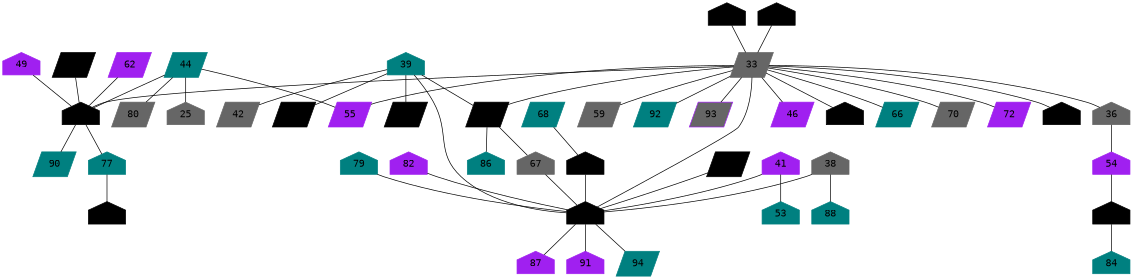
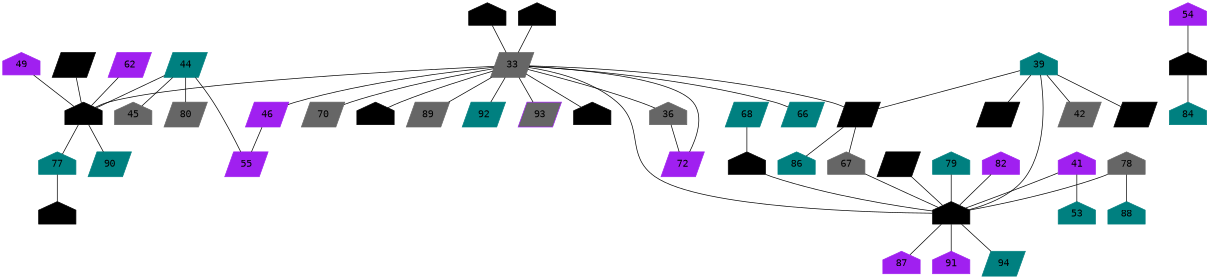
  graph {
    fontname="DejaVu Sans Mono"
    node [color=black fontname="DejaVu Sans Mono" shape=house style=filled]
    edge [fontname="DejaVu Sans Mono"]
    33 [color=gray40 shape=parallelogram super="+12+26+11"]
    36 [color=gray40]
    46 [color=purple shape=parallelogram]
    55 [color=purple shape=parallelogram super="+29"]
    56
    65 [shape=parallelogram super="+64"]
    66 [color=teal shape=parallelogram super="+27"]
    70 [color=gray40 shape=parallelogram super="+24"]
    71 [super="+16+63+52"]
    72 [color=purple shape=parallelogram]
    74
    83 [super="+51+43+57+61"]
-   89 [color=gray40 shape=parallelogram super="+31" label=59]
+   89 [color=gray40 shape=parallelogram super="+31"]
    92 [color=teal shape=parallelogram]
    93 [color=purple fillcolor=gray40 shape=parallelogram]
    6
    22
    54 [color=purple]
    67 [color=gray40 super="+58"]
    86 [color=teal]
    77 [color=teal super="+25+47"]
    90 [color=teal shape=parallelogram]
    87 [color=purple]
    91 [color=purple]
    94 [color=teal shape=parallelogram]
    69
    39 [color=teal super="+30"]
    42 [color=gray40 shape=parallelogram]
    73 [shape=parallelogram]
    76 [shape=parallelogram]
    41 [color=purple]
    53 [color=teal]
    44 [color=teal shape=parallelogram super="+32"]
-   45 [color=gray40 label=25]
+   45 [color=gray40]
    80 [color=gray40 shape=parallelogram]
    49 [color=purple]
    84 [color=teal]
    60 [shape=parallelogram]
    62 [color=purple shape=parallelogram]
    81 [super="+59"]
    68 [color=teal shape=parallelogram]
    85
    75 [shape=parallelogram]
-   78 [color=gray40 label=38]
+   78 [color=gray40]
    88 [color=teal]
    79 [color=teal]
    82 [color=purple]
    33 -- 36
    33 -- 46
-   33 -- 55
+   46 -- 55
    33 -- 56
    33 -- 65
    33 -- 66
    33 -- 70
    33 -- 71 [weight=2]
    33 -- 72
    33 -- 74
    33 -- 83
    33 -- 89
    33 -- 92
    33 -- 93
-   36 -- 54
+   36 -- 72
    65 -- 67
    65 -- 86
    71 -- 77
    71 -- 90
    83 -- 87
    83 -- 91
    83 -- 94
    6 -- 33
    22 -- 33
    54 -- 69
    67 -- 83
    77 -- 85
    69 -- 84
    39 -- 65
    39 -- 83
    39 -- 42
    39 -- 73
    39 -- 76
    41 -- 83
    41 -- 53
    44 -- 55
    44 -- 71
    44 -- 45
    44 -- 80
    49 -- 71
    60 -- 71
    62 -- 71
    81 -- 83
    68 -- 81
    75 -- 83
    78 -- 83
    78 -- 88
    79 -- 83
    82 -- 83
  }
